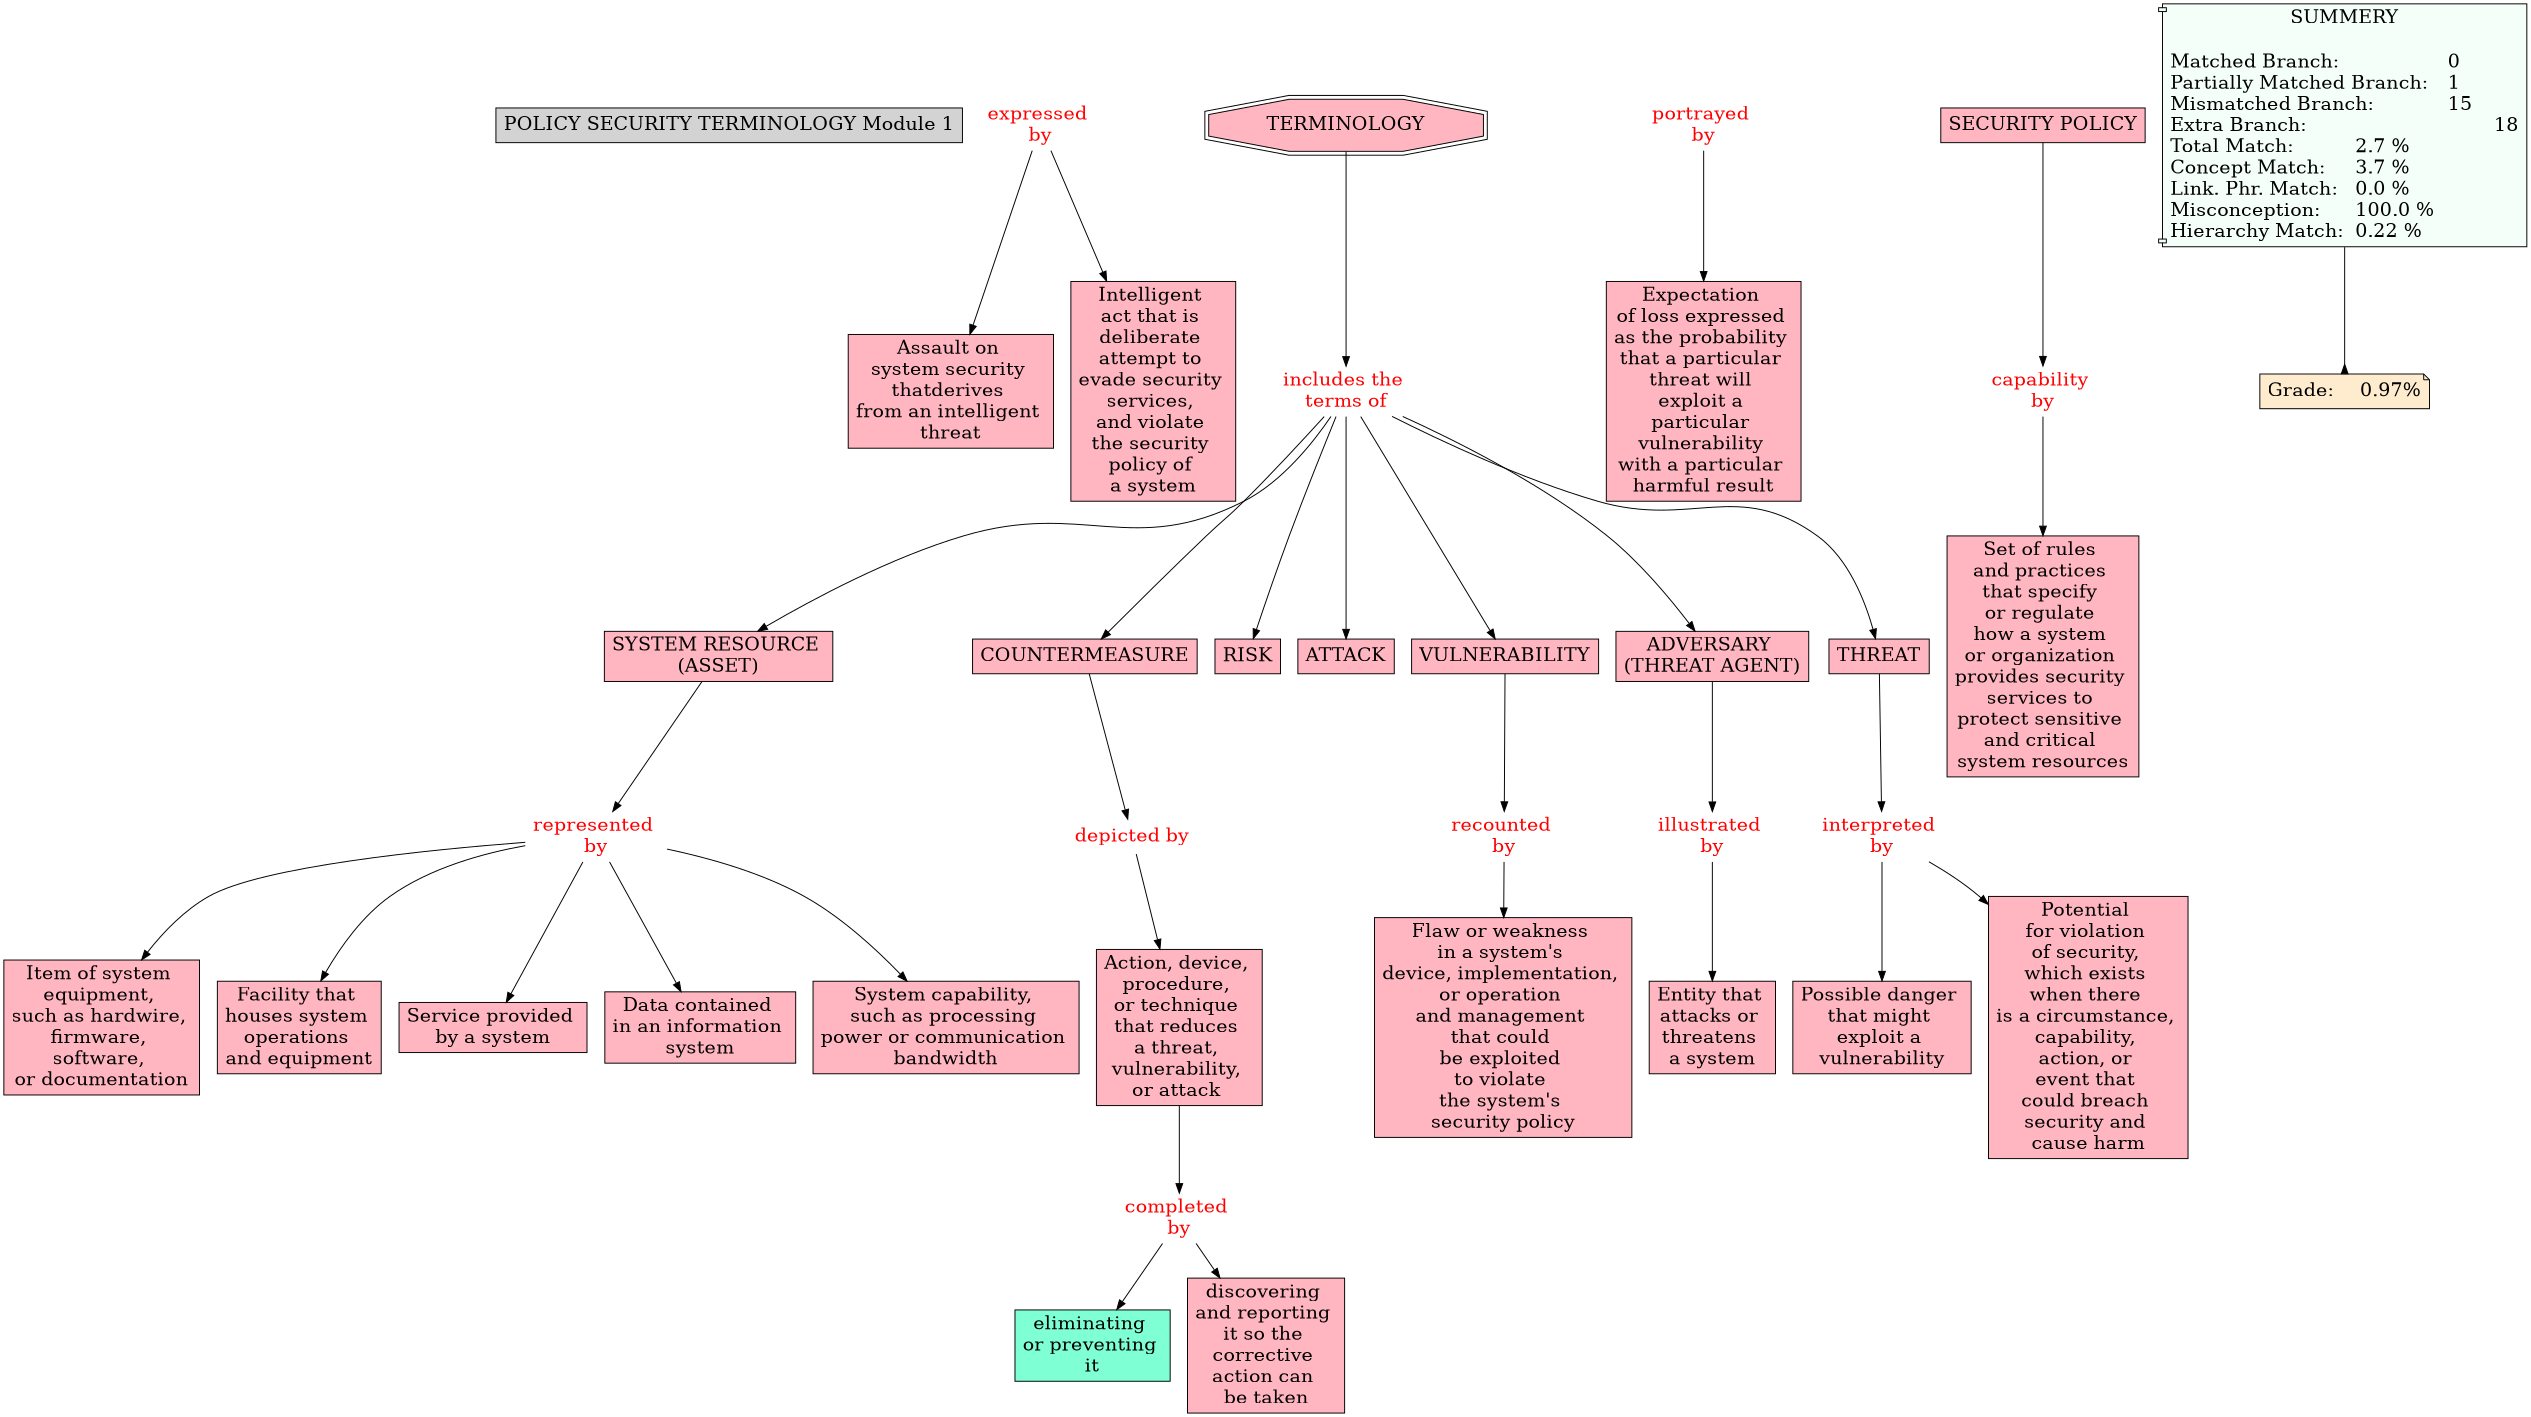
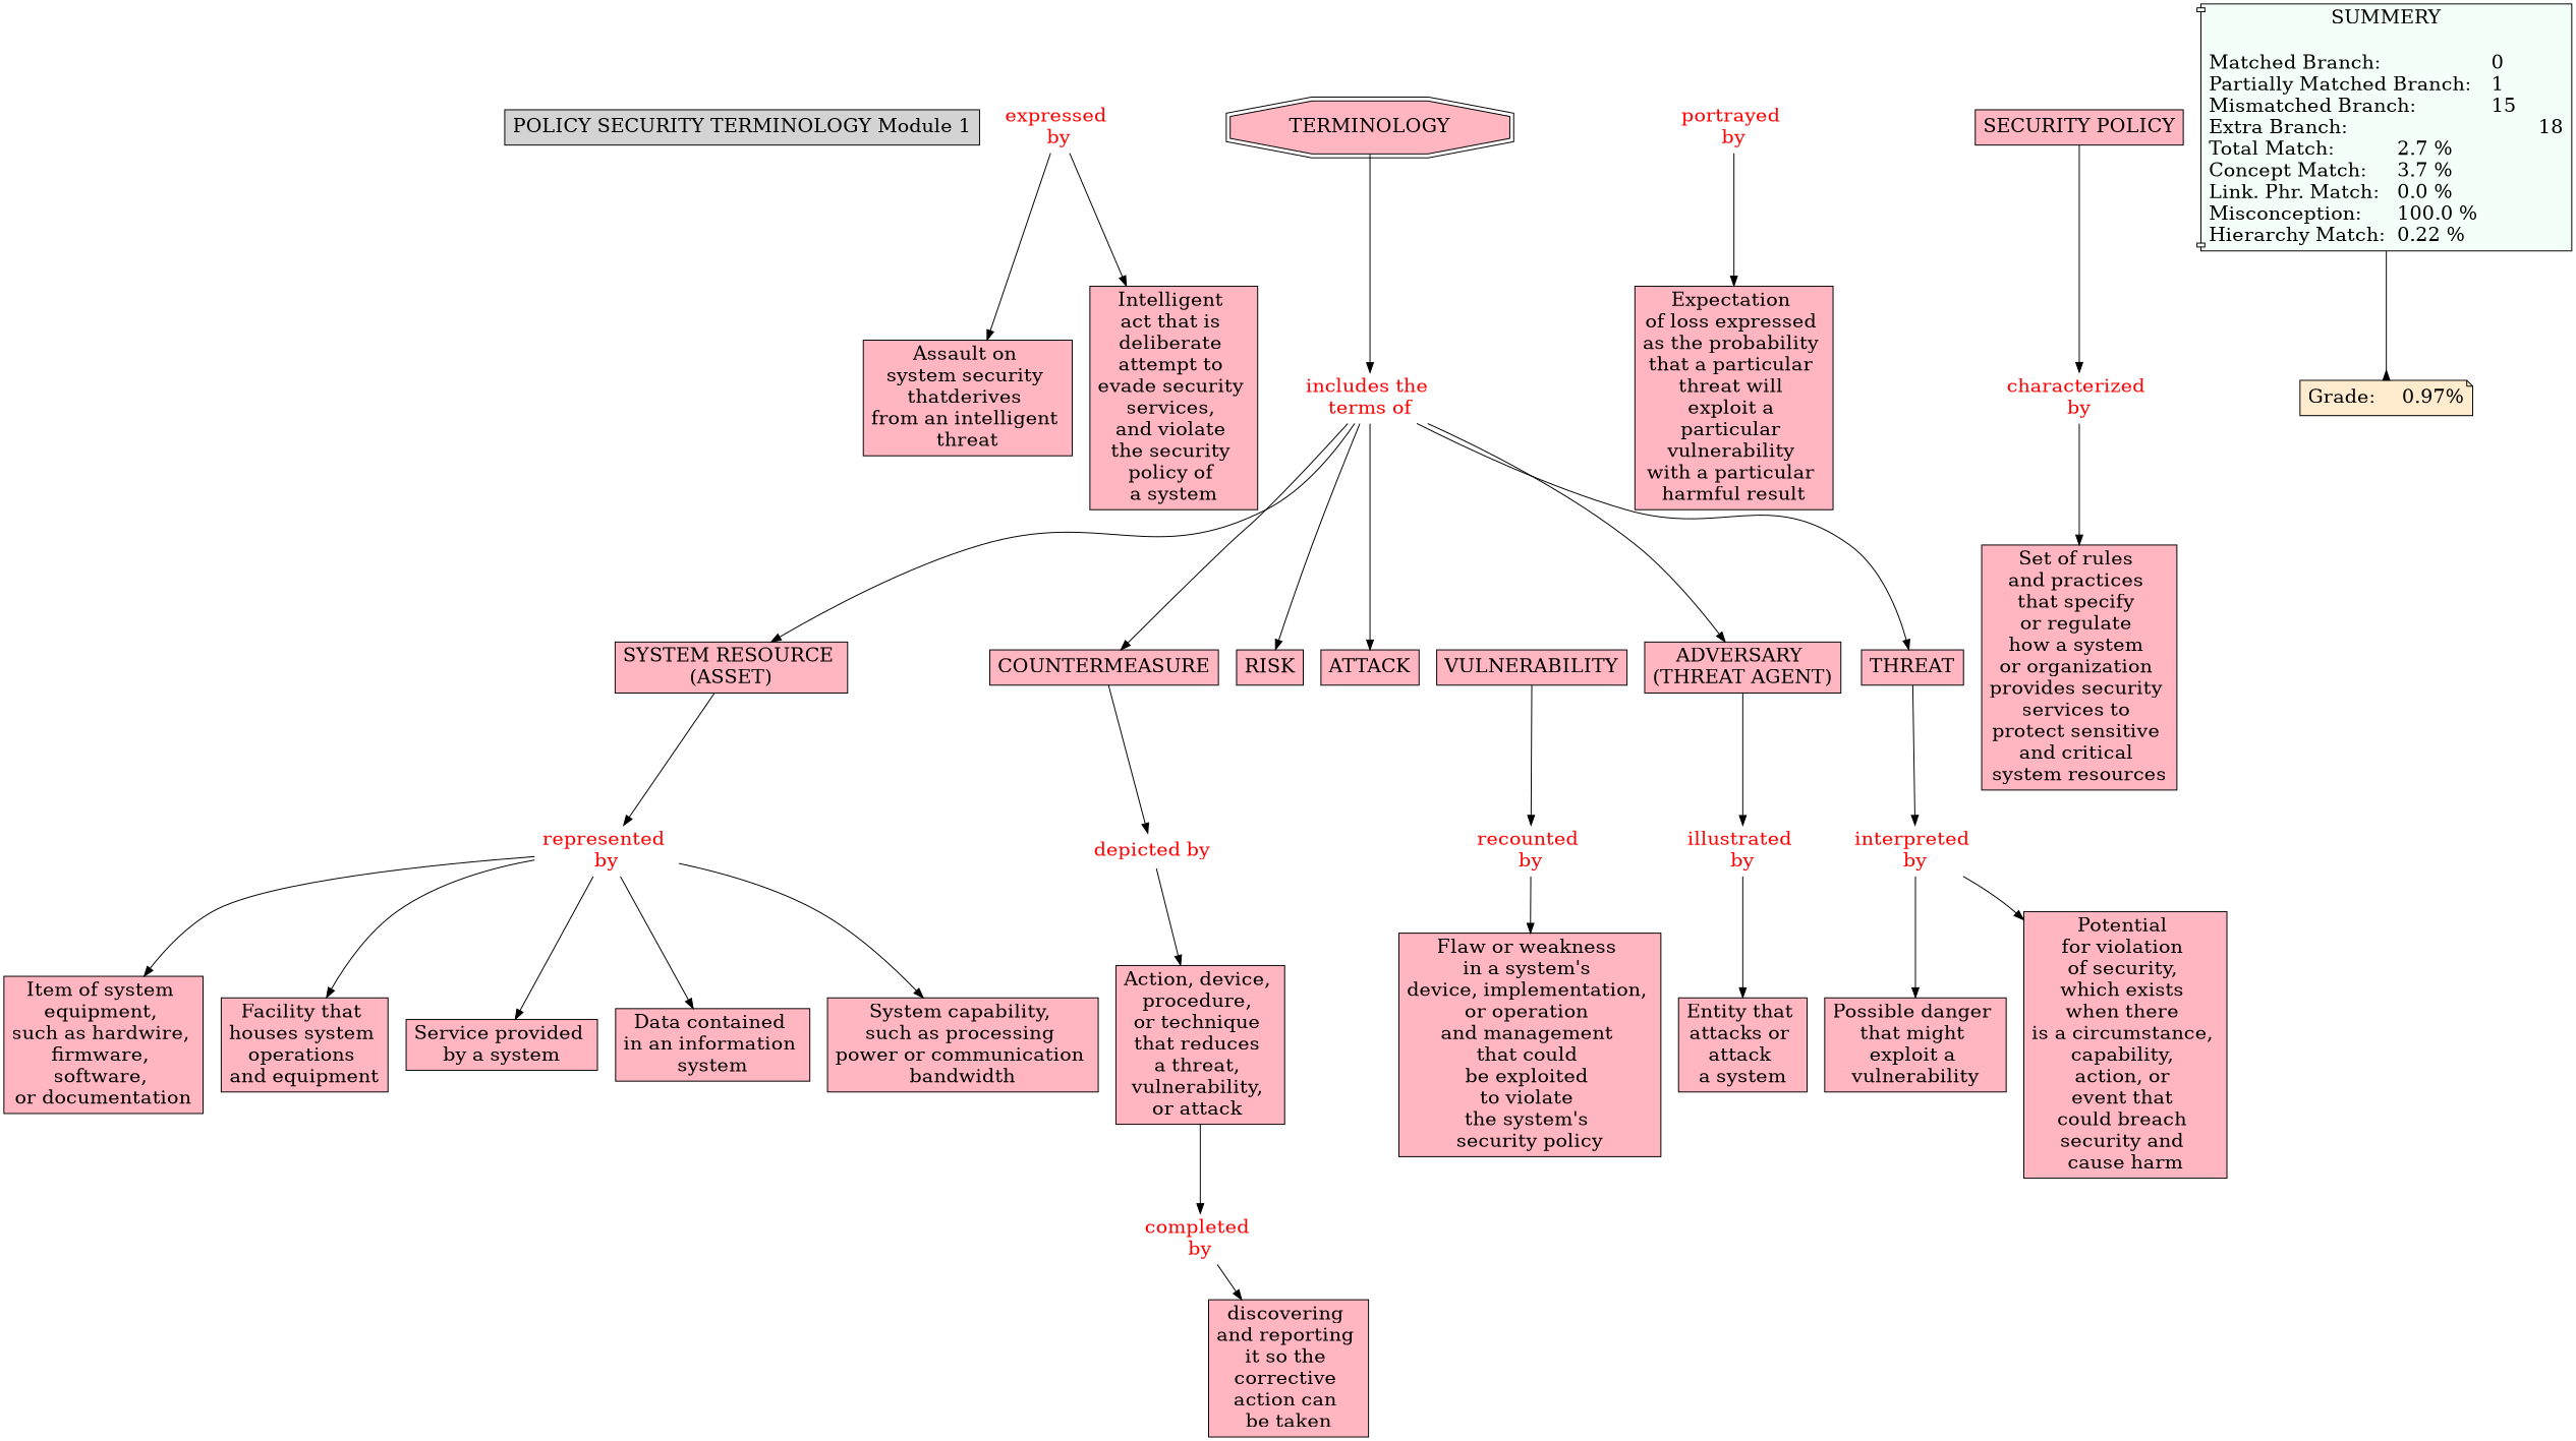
  digraph {
    node [Gsplines=true fontsize=20 shape=rect style=filled fillcolor="#FFB6C1"]
    edge [constraint=true]
    n1 [label="POLICY SECURITY TERMINOLOGY Module 1" fillcolor=""]
    n2 [label="Assault on \nsystem security \nthatderives \nfrom an intelligent \nthreat"]
    n3 [label="SYSTEM RESOURCE \n(ASSET)"]
    n4 [fontcolor=red label="represented \nby" shape=none style="" fillcolor=""]
    n5 [label="Item of system \nequipment, \nsuch as hardwire, \nfirmware, \nsoftware, \nor documentation\n"]
    n6 [label="Facility that \nhouses system \noperations \nand equipment\n"]
    n7 [label="Service provided \nby a system\n"]
    n8 [label="Data contained \nin an information \nsystem"]
    n9 [label="System capability, \nsuch as processing \npower or communication \nbandwidth"]
    n10 [label=COUNTERMEASURE]
    n11 [fontcolor=red label="depicted by\n" shape=none style="" fillcolor=""]
    n12 [label="Action, device, \nprocedure, \nor technique \nthat reduces \na threat, \nvulnerability, \nor attack \n"]
    n13 [fontcolor=red label="completed \nby" shape=none style="" fillcolor=""]
    n14 [label=RISK]
    n15 [fontcolor=red label="portrayed \nby" shape=none style="" fillcolor=""]
    n16 [label="Expectation \nof loss expressed \nas the probability \nthat a particular \nthreat will \nexploit a \nparticular \nvulnerability \nwith a particular \nharmful result\n"]
    n17 [fontcolor=red label="recounted \nby" shape=none style="" fillcolor=""]
    n18 [label="Flaw or weakness \nin a system's \ndevice, implementation, \nor operation \nand management \nthat could \nbe exploited \nto violate \nthe system's \nsecurity policy\n"]
-   n19 [fontcolor=red label="capability \nby" shape=none style="" fillcolor=""]
+   n19 [fontcolor=red label="characterized \nby" shape=none style="" fillcolor=""]
    n20 [label="Set of rules \nand practices \nthat specify \nor regulate \nhow a system \nor organization \nprovides security \nservices to \nprotect sensitive \nand critical \nsystem resources\n"]
    n21 [fontcolor=red label="includes the \nterms of" shape=none style="" fillcolor=""]
    n22 [label=ATTACK]
    n23 [label=VULNERABILITY]
    n24 [label="ADVERSARY \n(THREAT AGENT)\n"]
    n25 [label=THREAT]
    n26 [label="SECURITY POLICY\n"]
    n27 [fontcolor=red label="illustrated \nby" shape=none style="" fillcolor=""]
    n28 [fontcolor=red label="interpreted \nby" shape=none style="" fillcolor=""]
    n29 [fontcolor=red label="expressed \nby" shape=none style="" fillcolor=""]
    n30 [label="Intelligent \nact that is \ndeliberate \nattempt to \nevade security \nservices, \nand violate \nthe security \npolicy of \na system"]
-   n31 [fillcolor=aquamarine label="eliminating \nor preventing \nit"]
    n32 [label="discovering \nand reporting \nit so the \ncorrective \naction can \nbe taken"]
    n33 [label="Possible danger \nthat might \nexploit a \nvulnerability"]
    n34 [label="Potential \nfor violation \nof security, \nwhich exists \nwhen there \nis a circumstance, \ncapability, \naction, or \nevent that \ncould breach \nsecurity and \ncause harm\n"]
-   n35 [label="Entity that \nattacks or \nthreatens \na system"]
+   n35 [label="Entity that \nattacks or \nattack \na system"]
    n36 [label=TERMINOLOGY shape=doubleoctagon]
    n37 [fillcolor="#F5FFFA" label="SUMMERY\n\nMatched Branch:			0\lPartially Matched Branch:	1\lMismatched Branch:		15\lExtra Branch:				18\lTotal Match:		2.7 %\lConcept Match:	3.7 %\lLink. Phr. Match:	0.0 %\lMisconception:	100.0 %\lHierarchy Match:	0.22 %\l" shape=component]
    n38 [fillcolor="#FFEBCD" label="Grade:	0.97%" shape=note]
    n3 -> n4
    n4 -> n5
    n4 -> n6
    n4 -> n7
    n4 -> n8
    n4 -> n9
    n10 -> n11
    n11 -> n12
    n12 -> n13
-   n13 -> n31
    n13 -> n32
    n15 -> n16
    n17 -> n18
    n19 -> n20
    n21 -> n3
    n21 -> n10
    n21 -> n14
    n21 -> n22
-   n21 -> n23
    n21 -> n24
    n21 -> n25
    n23 -> n17
    n24 -> n27
    n25 -> n28
    n26 -> n19
    n27 -> n35
    n28 -> n33
    n28 -> n34
    n29 -> n2
    n29 -> n30
    n36 -> n21
    n37 -> n38 [arrowhead=inv color=black]
  }
